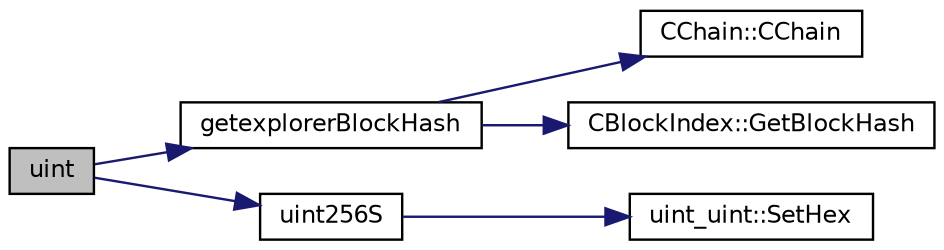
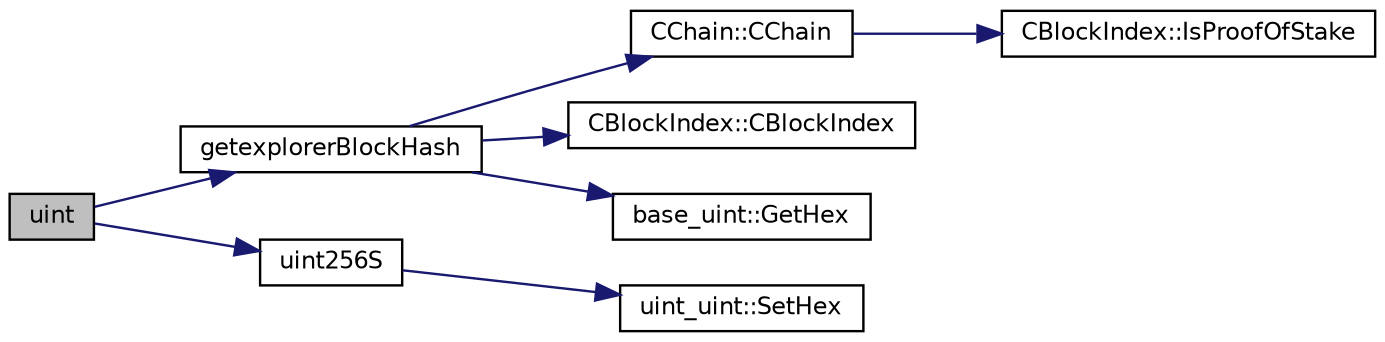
  digraph {
    rankdir=LR
    node [color=black fillcolor=white fontname=Helvetica fontsize=10 shape=record style=filled]
    edge [color=midnightblue fontname=Helvetica fontsize=10 labelfontname=Helvetica labelfontsize=10 style=solid]
    n1 [fillcolor=grey75 fontcolor=black height=0.2 label=uint width=0.4]
    n2 [height=0.2 label=getexplorerBlockHash width=0.4]
    n3 [height=0.2 label=uint256S width=0.4]
    n4 [height=0.2 label="CChain::CChain" width=0.4]
-   n5 [height=0.2 label="CBlockIndex::GetBlockHash" width=0.4]
+   n5 [height=0.2 label="CBlockIndex::CBlockIndex" width=0.4]
+   n6 [height=0.2 label="base_uint::GetHex" width=0.4]
    n7 [height=0.2 label="uint_uint::SetHex" width=0.4]
+   n8 [height=0.2 label="CBlockIndex::IsProofOfStake" width=0.4]
    n1 -> n2
    n1 -> n3
    n2 -> n4
    n2 -> n5
+   n2 -> n6
    n3 -> n7
+   n4 -> n8
  }
